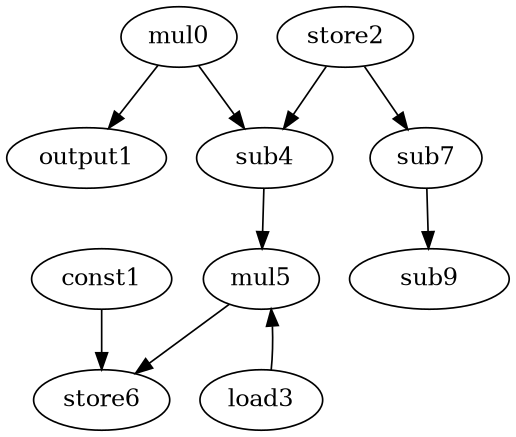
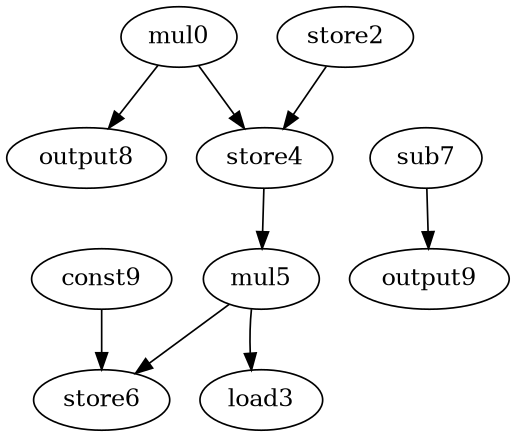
  digraph {
    node [opcode=const]
    edge [operand=0]
    n1 [label=mul0]
-   sub4 [opcode=sub]
-   output8 [opcode=output label=output1]
+   sub4 [opcode=sub label=store4]
+   output8 [opcode=output]
    mul5 [opcode=mul]
    store6 [opcode=store]
-   const1
+   const1 [label=const9]
    load3 [opcode=load]
    sub7 [opcode=sub]
-   output9 [opcode=output label=sub9]
+   output9 [opcode=output]
    n10 [label=store2]
    n1 -> sub4
    n1 -> output8
    sub4 -> mul5 [operand=1]
    mul5 -> store6 [operand=1]
    const1 -> store6
-   load3 -> mul5
+   mul5 -> load3
    sub7 -> output9
    n10 -> sub4 [operand=1]
-   n10 -> sub7 [operand=1]
  }
